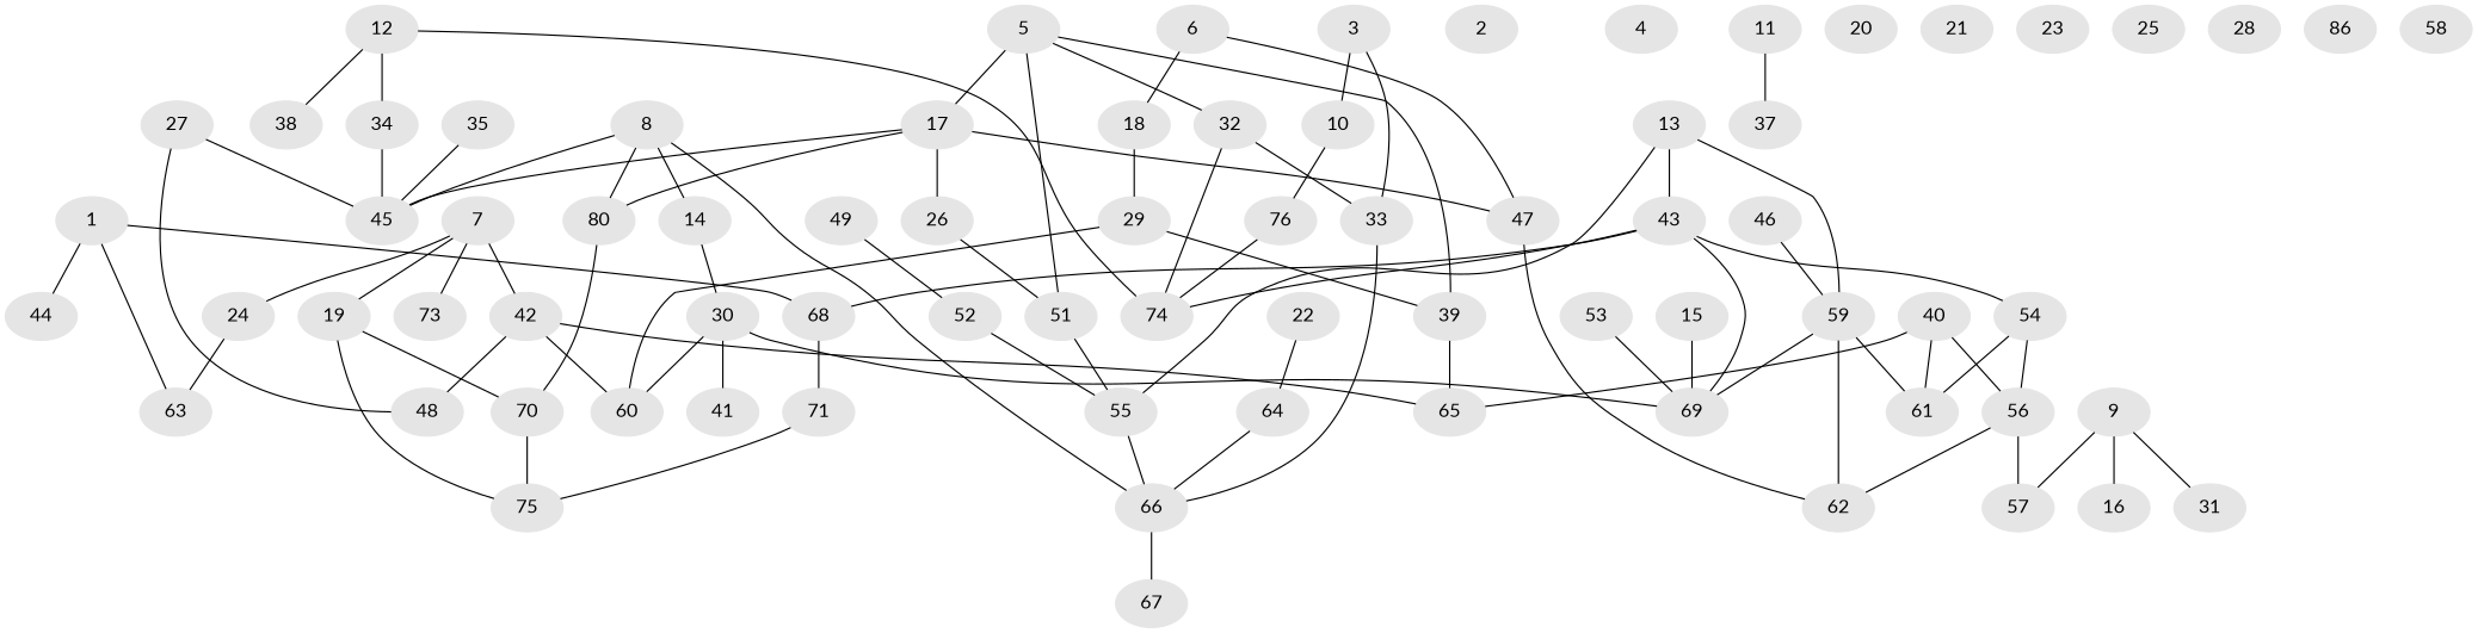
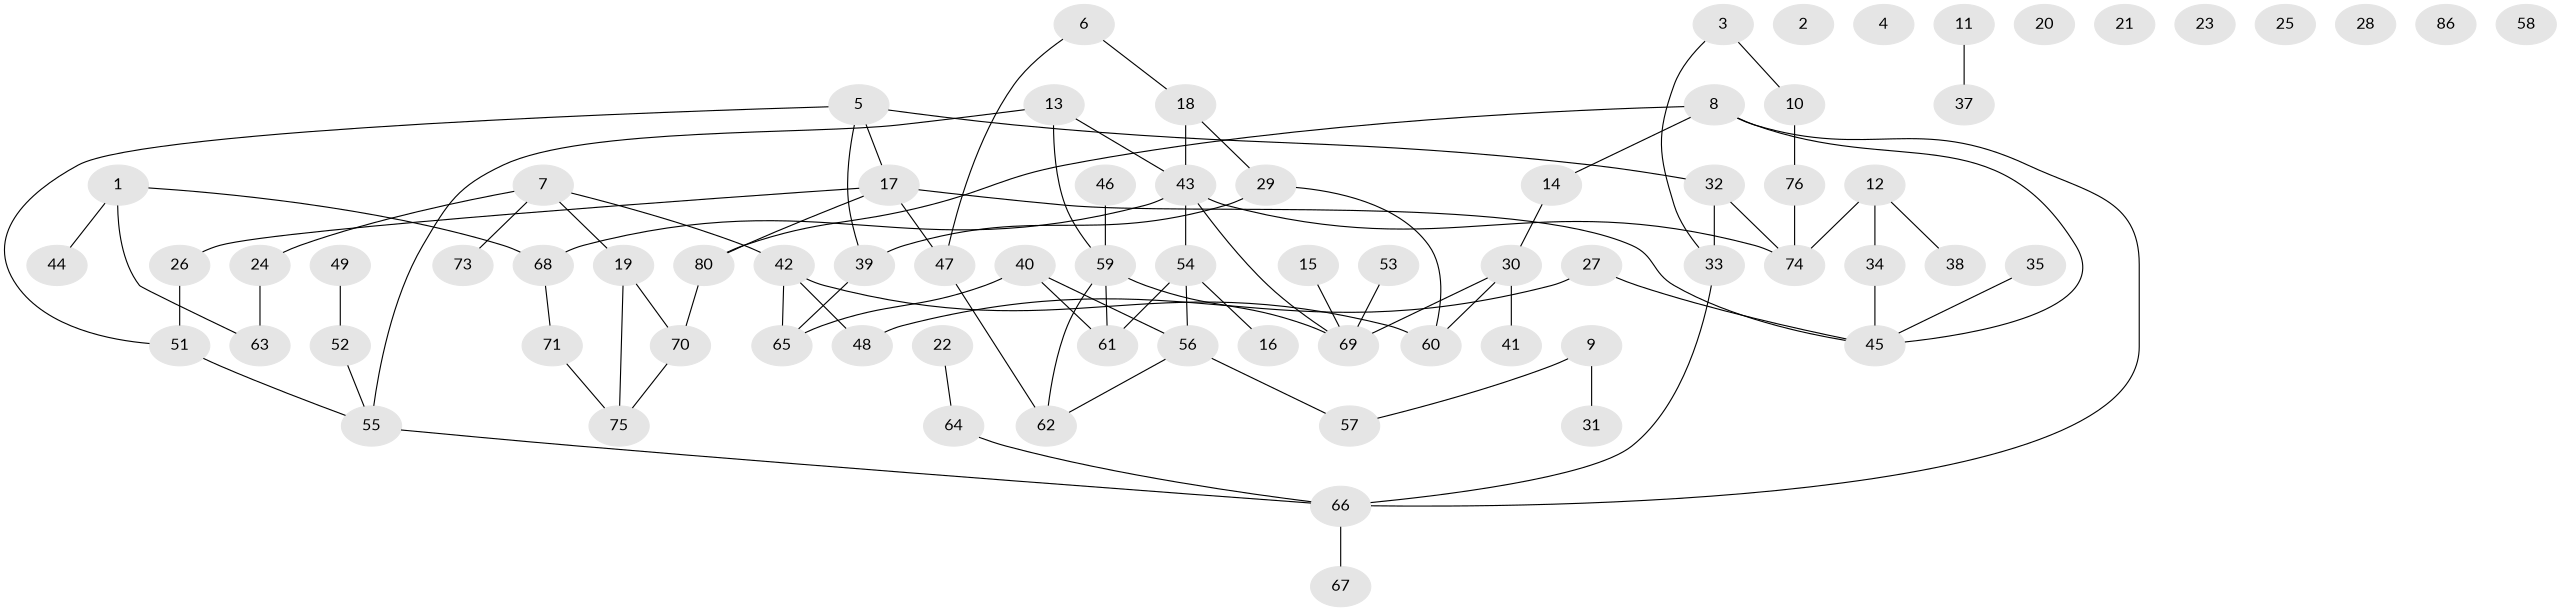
  graph {
    fontname=Lato
    node [color=gray90 fontname=Lato style=filled]
    edge [fontname=Lato]
    1
    44
    63
    68
    71
    2
    3
    10
    33
    n10 [label=76]
    66
    4
    5
    17
    32
    39
    51
    47
    45
    n20 [label=80]
    26
    74
    65
    55
    6
    18
    43
    29
    62
    7
    19
    24
    42
    73
    70
    75
    48
    60
    8
    14
    30
    67
    9
    16
    31
    57
    11
    37
    12
    34
    38
    13
    59
    69
    54
    61
    41
    15
    20
    21
    22
    64
    23
    25
    27
    28
    35
    n68 [label=86]
    40
    56
    46
    49
    52
    53
    58
    1 -- 44
    1 -- 63
    1 -- 68
    68 -- 71
    71 -- 75
    3 -- 10
    3 -- 33
    10 -- n10
    33 -- 66
    n10 -- 74
    66 -- 67
    5 -- 17
    5 -- 32
    5 -- 39
    5 -- 51
    17 -- 47
    17 -- 45
    17 -- n20
    17 -- 26
    32 -- 33
    32 -- 74
    39 -- 65
    51 -- 55
    47 -- 62
    n20 -- 70
    26 -- 51
    55 -- 66
    6 -- 47
    6 -- 18
+   18 -- 43
    18 -- 29
    43 -- 68
    43 -- 74
    43 -- 69
    43 -- 54
    29 -- 39
    29 -- 60
    7 -- 19
    7 -- 24
    7 -- 42
    7 -- 73
    19 -- 70
    19 -- 75
    24 -- 63
    42 -- 65
    42 -- 48
    42 -- 60
    70 -- 75
    8 -- 66
    8 -- 45
    8 -- n20
    8 -- 14
    14 -- 30
    30 -- 60
    30 -- 69
    30 -- 41
-   9 -- 16
+   54 -- 16
    9 -- 31
    9 -- 57
    11 -- 37
    12 -- 74
    12 -- 34
    12 -- 38
    34 -- 45
    13 -- 55
    13 -- 43
    13 -- 59
    59 -- 62
    59 -- 69
    59 -- 61
    54 -- 61
    54 -- 56
    15 -- 69
    22 -- 64
    64 -- 66
    27 -- 45
    27 -- 48
    35 -- 45
    40 -- 65
    40 -- 61
    40 -- 56
    56 -- 62
    56 -- 57
    46 -- 59
    49 -- 52
    52 -- 55
    53 -- 69
  }
